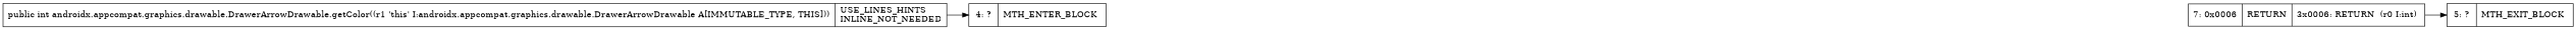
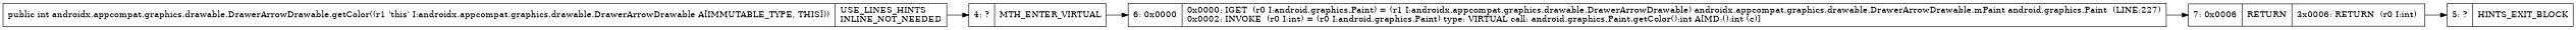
  digraph {
    rankdir=LR
    node [shape=record]
-   n1 [label="{4\:\ ?|MTH_ENTER_BLOCK\l}"]
+   n1 [label="{4\:\ ?|MTH_ENTER_VIRTUAL\l}"]
+   n2 [label="{6\:\ 0x0000|0x0000: IGET  (r0 I:android.graphics.Paint) = (r1 I:androidx.appcompat.graphics.drawable.DrawerArrowDrawable) androidx.appcompat.graphics.drawable.DrawerArrowDrawable.mPaint android.graphics.Paint  (LINE:227)\l0x0002: INVOKE  (r0 I:int) = (r0 I:android.graphics.Paint) type: VIRTUAL call: android.graphics.Paint.getColor():int A[MD:():int (c)]\l}"]
    n3 [label="{7\:\ 0x0006|RETURN\l|3x0006: RETURN  (r0 I:int) \l}"]
-   n4 [label="{5\:\ ?|MTH_EXIT_BLOCK\l}"]
+   n4 [label="{5\:\ ?|HINTS_EXIT_BLOCK\l}"]
    n5 [label="{public int androidx.appcompat.graphics.drawable.DrawerArrowDrawable.getColor((r1 'this' I:androidx.appcompat.graphics.drawable.DrawerArrowDrawable A[IMMUTABLE_TYPE, THIS]))  | USE_LINES_HINTS\lINLINE_NOT_NEEDED\l}"]
+   n1 -> n2
+   n2 -> n3
    n3 -> n4
    n5 -> n1
  }
